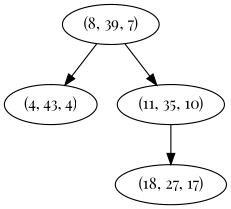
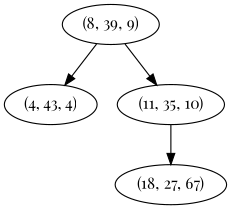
  digraph {
    fontname="Playfair Display"
    node [fontname="Playfair Display"]
    edge [fontname="Playfair Display"]
-   "(8, 39, 7)"
+   "(8, 39, 7)" [label="(8, 39, 9)"]
    "(4, 43, 4)"
    "(11, 35, 10)"
-   "(18, 27, 17)"
+   "(18, 27, 17)" [label="(18, 27, 67)"]
    "(8, 39, 7)" -> "(4, 43, 4)"
    "(8, 39, 7)" -> "(11, 35, 10)"
    "(11, 35, 10)" -> "(18, 27, 17)"
  }
